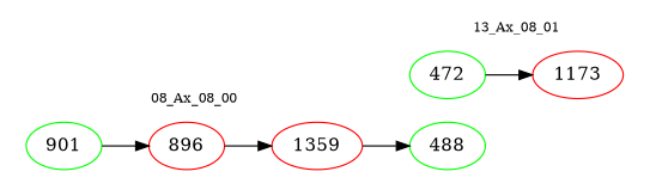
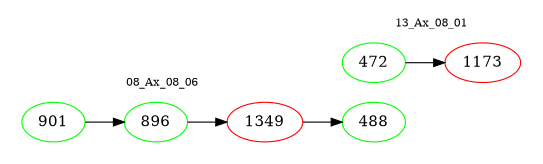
  digraph {
    rankdir=LR
    node [color=green]
    edge [color=black]
-   n1 [color=red label=896]
+   n1 [label=896]
    n2 [label=901]
-   n3 [color=red label=1359]
+   n3 [color=red label=1349]
    n4 [label=472]
    n5 [label=488]
    n6 [color=red label=1173]
    subgraph cluster_1 {
      color=white
      fontsize=10
-     label="08_Ax_08_00"
+     label="08_Ax_08_06"
      n1
      n2
      n3
    }
    subgraph cluster_2 {
      color=white
      fontsize=10
      label="13_Ax_08_01"
      n4
      n5
      n6
    }
    n1 -> n3
    n2 -> n1
    n3 -> n5
    n4 -> n6
  }
